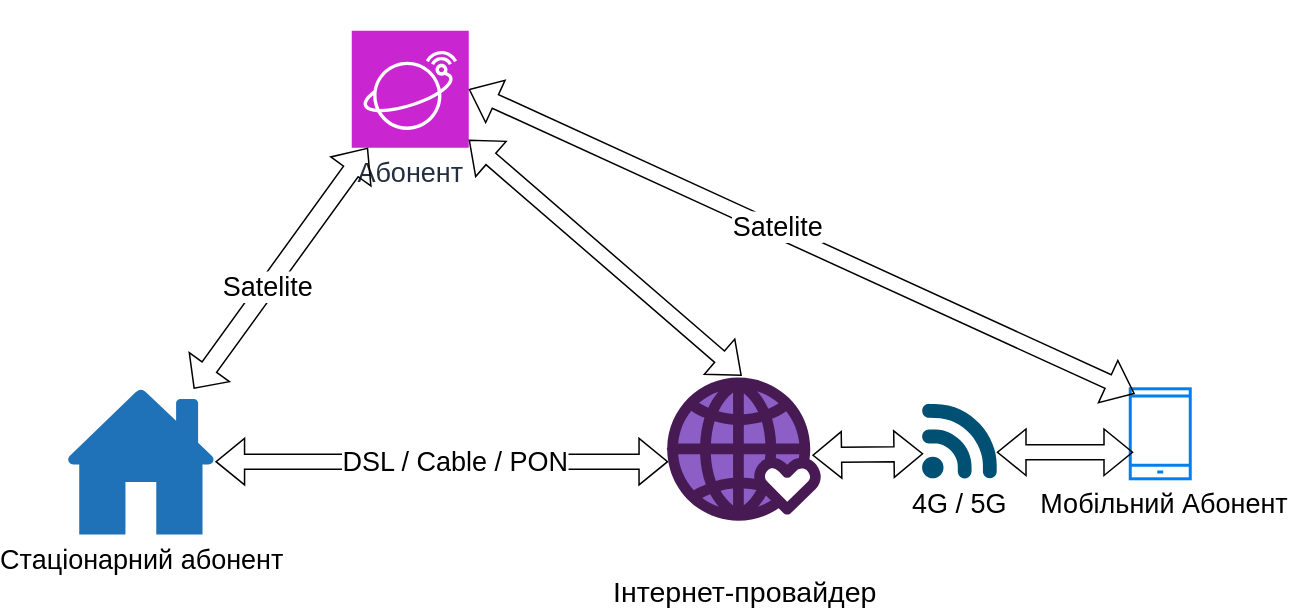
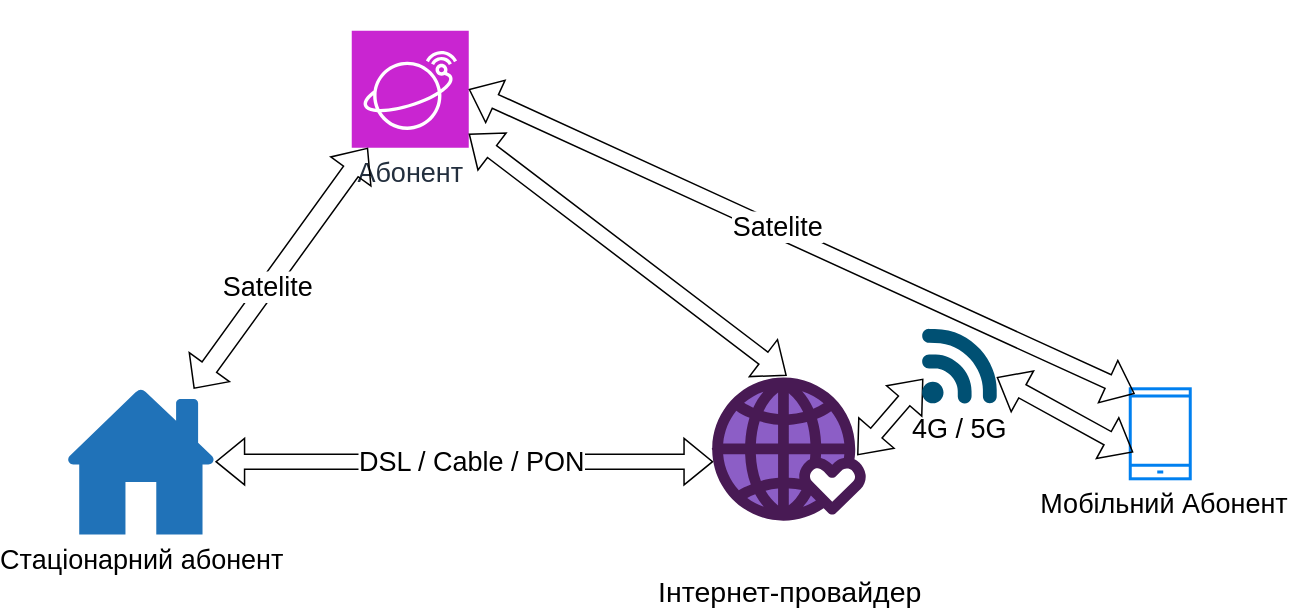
  <mxCell id="0" />
  <mxCell id="1" parent="0" />
- <mxCell id="2" value="&lt;font style=&quot;font-size: 19px;&quot;&gt;Інтернет-провайдер&lt;/font&gt;" style="verticalLabelPosition=bottom;aspect=fixed;html=1;shape=mxgraph.salesforce.non_profit;" vertex="1" parent="1"><mxGeometry x="420" y="251" width="103.01" height="95.8" as="geometry" /></mxCell>
+ <mxCell id="2" value="&lt;font style=&quot;font-size: 19px;&quot;&gt;Інтернет-провайдер&lt;/font&gt;" style="verticalLabelPosition=bottom;aspect=fixed;html=1;shape=mxgraph.salesforce.non_profit;" vertex="1" parent="1"><mxGeometry x="450" y="251" width="103.01" height="95.8" as="geometry" /></mxCell>
  <mxCell id="3" value="&lt;font style=&quot;font-size: 18px;&quot;&gt;Стаціонарний абонент&lt;/font&gt;" style="sketch=0;pointerEvents=1;shadow=0;dashed=0;html=1;strokeColor=none;labelPosition=center;verticalLabelPosition=bottom;verticalAlign=top;outlineConnect=0;align=center;shape=mxgraph.office.concepts.home;fillColor=#2072B8;" vertex="1" parent="1"><mxGeometry x="20" y="258.7" width="99.04" height="97.1" as="geometry" /></mxCell>
  <mxCell id="4" value="" style="shape=flexArrow;endArrow=classic;startArrow=classic;html=1;rounded=0;entryX=0.01;entryY=0.588;entryDx=0;entryDy=0;entryPerimeter=0;" edge="1" parent="1" source="3" target="2"><mxGeometry width="100" height="100" relative="1" as="geometry"><mxPoint x="90" y="330" as="sourcePoint" /><mxPoint x="190" y="230" as="targetPoint" /></mxGeometry></mxCell>
  <mxCell id="5" value="DSL / Cable / PON" style="edgeLabel;html=1;align=center;verticalAlign=middle;resizable=0;points=[];fontSize=18;" vertex="1" connectable="0" parent="4"><mxGeometry x="-0.276" y="-4" relative="1" as="geometry"><mxPoint x="50" y="-4" as="offset" /></mxGeometry></mxCell>
  <mxCell id="6" value="&lt;font style=&quot;font-size: 18px;&quot;&gt;Абонент&lt;/font&gt;" style="sketch=0;points=[[0,0,0],[0.25,0,0],[0.5,0,0],[0.75,0,0],[1,0,0],[0,1,0],[0.25,1,0],[0.5,1,0],[0.75,1,0],[1,1,0],[0,0.25,0],[0,0.5,0],[0,0.75,0],[1,0.25,0],[1,0.5,0],[1,0.75,0]];outlineConnect=0;fontColor=#232F3E;fillColor=#C925D1;strokeColor=#ffffff;dashed=0;verticalLabelPosition=bottom;verticalAlign=top;align=center;html=1;fontSize=12;fontStyle=0;aspect=fixed;shape=mxgraph.aws4.resourceIcon;resIcon=mxgraph.aws4.satellite;" vertex="1" parent="1"><mxGeometry x="210" y="20" width="78" height="78" as="geometry" /></mxCell>
  <mxCell id="7" value="" style="shape=flexArrow;endArrow=classic;startArrow=classic;html=1;rounded=0;exitX=0.485;exitY=-0.012;exitDx=0;exitDy=0;exitPerimeter=0;" edge="1" parent="1" source="2" target="6"><mxGeometry width="100" height="100" relative="1" as="geometry"><mxPoint x="560" y="310" as="sourcePoint" /><mxPoint x="660" y="210" as="targetPoint" /></mxGeometry></mxCell>
  <mxCell id="8" value="" style="shape=flexArrow;endArrow=classic;startArrow=classic;html=1;rounded=0;width=12;startSize=5.44;" edge="1" parent="1" source="3" target="6"><mxGeometry width="100" height="100" relative="1" as="geometry"><mxPoint x="50" y="200" as="sourcePoint" /><mxPoint x="150" y="100" as="targetPoint" /></mxGeometry></mxCell>
  <mxCell id="9" value="Satelite" style="edgeLabel;html=1;align=center;verticalAlign=middle;resizable=0;points=[];fontSize=18;" vertex="1" connectable="0" parent="8"><mxGeometry x="-0.149" relative="1" as="geometry"><mxPoint as="offset" /></mxGeometry></mxCell>
  <mxCell id="10" value="&amp;nbsp;Мобільний Абонент" style="html=1;verticalLabelPosition=bottom;align=center;labelBackgroundColor=#ffffff;verticalAlign=top;strokeWidth=2;strokeColor=#0080F0;shadow=0;dashed=0;shape=mxgraph.ios7.icons.smartphone;fontSize=18;" vertex="1" parent="1"><mxGeometry x="729" y="258.7" width="40" height="60" as="geometry" /></mxCell>
  <mxCell id="11" value="" style="shape=flexArrow;endArrow=classic;startArrow=classic;html=1;rounded=0;exitX=1;exitY=0.646;exitDx=0;exitDy=0;exitPerimeter=0;entryX=0.05;entryY=0.705;entryDx=0;entryDy=0;entryPerimeter=0;" edge="1" parent="1" source="15" target="10"><mxGeometry width="100" height="100" relative="1" as="geometry"><mxPoint x="560" y="310" as="sourcePoint" /><mxPoint x="660" y="210" as="targetPoint" /></mxGeometry></mxCell>
  <mxCell id="12" value="" style="shape=flexArrow;endArrow=classic;startArrow=classic;html=1;rounded=0;exitX=1;exitY=0.5;exitDx=0;exitDy=0;exitPerimeter=0;entryX=0.075;entryY=0.055;entryDx=0;entryDy=0;entryPerimeter=0;" edge="1" parent="1" source="6" target="10"><mxGeometry width="100" height="100" relative="1" as="geometry"><mxPoint x="540" y="210" as="sourcePoint" /><mxPoint x="640" y="110" as="targetPoint" /></mxGeometry></mxCell>
  <mxCell id="13" value="Satelite" style="edgeLabel;html=1;align=center;verticalAlign=middle;resizable=0;points=[];fontSize=18;" vertex="1" connectable="0" parent="12"><mxGeometry x="-0.078" y="2" relative="1" as="geometry"><mxPoint as="offset" /></mxGeometry></mxCell>
  <mxCell id="14" value="" style="shape=flexArrow;endArrow=classic;startArrow=classic;html=1;rounded=0;exitX=0.942;exitY=0.543;exitDx=0;exitDy=0;exitPerimeter=0;entryX=0.02;entryY=0.666;entryDx=0;entryDy=0;entryPerimeter=0;" edge="1" parent="1" source="2" target="15"><mxGeometry width="100" height="100" relative="1" as="geometry"><mxPoint x="517" y="303" as="sourcePoint" /><mxPoint x="731" y="301" as="targetPoint" /></mxGeometry></mxCell>
- <mxCell id="15" value="4G / 5G" style="points=[[0.005,0.09,0],[0.08,0,0],[0.76,0.25,0],[1,0.92,0],[0.91,0.995,0],[0.57,0.995,0],[0.045,0.955,0],[0.005,0.43,0]];verticalLabelPosition=bottom;sketch=0;html=1;verticalAlign=top;aspect=fixed;align=center;pointerEvents=1;shape=mxgraph.cisco19.3g_4g_indicator;fillColor=#005073;strokeColor=none;fontSize=18;" vertex="1" parent="1"><mxGeometry x="590" y="268.7" width="50" height="50" as="geometry" /></mxCell>
+ <mxCell id="15" value="4G / 5G" style="points=[[0.005,0.09,0],[0.08,0,0],[0.76,0.25,0],[1,0.92,0],[0.91,0.995,0],[0.57,0.995,0],[0.045,0.955,0],[0.005,0.43,0]];verticalLabelPosition=bottom;sketch=0;html=1;verticalAlign=top;aspect=fixed;align=center;pointerEvents=1;shape=mxgraph.cisco19.3g_4g_indicator;fillColor=#005073;strokeColor=none;fontSize=18;" vertex="1" parent="1"><mxGeometry x="590" y="218.7" width="50" height="50" as="geometry" /></mxCell>
